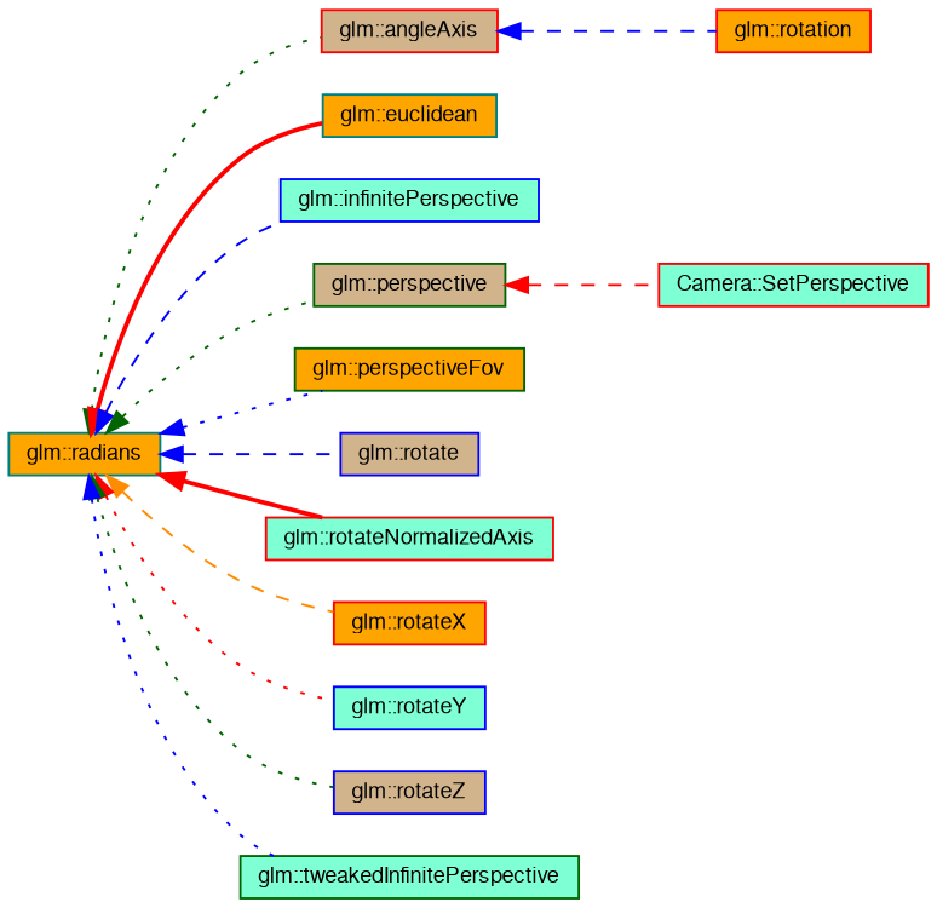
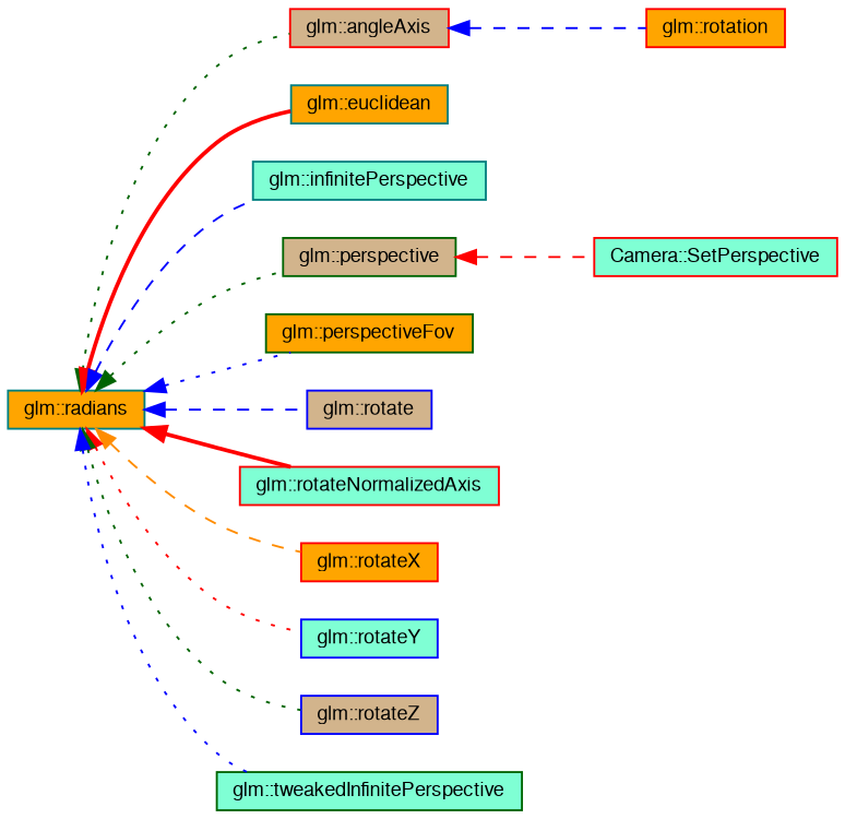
  digraph {
    rankdir=LR
    node [color=red fillcolor=orange fontname=FreeSans fontsize=10 shape=record style=filled]
    edge [color=blue dir=back fontname=FreeSans fontsize=10 labelfontname=FreeSans labelfontsize=10 style=dotted]
    n1 [color=teal fontcolor=black height=0.2 label="glm::radians" width=0.4]
    n2 [fillcolor=tan height=0.2 label="glm::angleAxis" width=0.4]
    n3 [color=teal height=0.2 label="glm::euclidean" width=0.4]
-   n4 [color=blue fillcolor=aquamarine height=0.2 label="glm::infinitePerspective" width=0.4]
+   n4 [color=teal fillcolor=aquamarine height=0.2 label="glm::infinitePerspective" width=0.4]
    n5 [color=darkgreen fillcolor=tan height=0.2 label="glm::perspective" width=0.4]
    n6 [color=darkgreen height=0.2 label="glm::perspectiveFov" width=0.4]
    n7 [color=blue fillcolor=tan height=0.2 label="glm::rotate" width=0.4]
    n8 [fillcolor=aquamarine height=0.2 label="glm::rotateNormalizedAxis" width=0.4]
    n9 [height=0.2 label="glm::rotateX" width=0.4]
    n10 [color=blue fillcolor=aquamarine height=0.2 label="glm::rotateY" width=0.4]
    n11 [color=blue fillcolor=tan height=0.2 label="glm::rotateZ" width=0.4]
    n12 [color=darkgreen fillcolor=aquamarine height=0.2 label="glm::tweakedInfinitePerspective" width=0.4]
    n13 [height=0.2 label="glm::rotation" width=0.4]
    n14 [fillcolor=aquamarine height=0.2 label="Camera::SetPerspective" width=0.4]
    n1 -> n2 [color=darkgreen]
    n1 -> n3 [color=red style=bold]
    n1 -> n4 [style=dashed]
    n1 -> n5 [color=darkgreen]
    n1 -> n6
    n1 -> n7 [style=dashed]
    n1 -> n8 [color=red style=bold]
    n1 -> n9 [color=darkorange style=dashed]
    n1 -> n10 [color=red]
    n1 -> n11 [color=darkgreen]
    n1 -> n12
    n2 -> n13 [style=dashed]
    n5 -> n14 [color=red style=dashed]
  }
